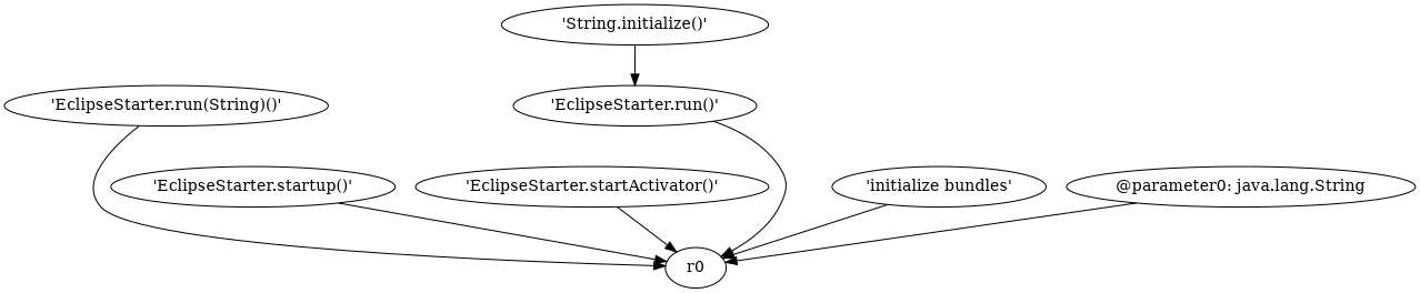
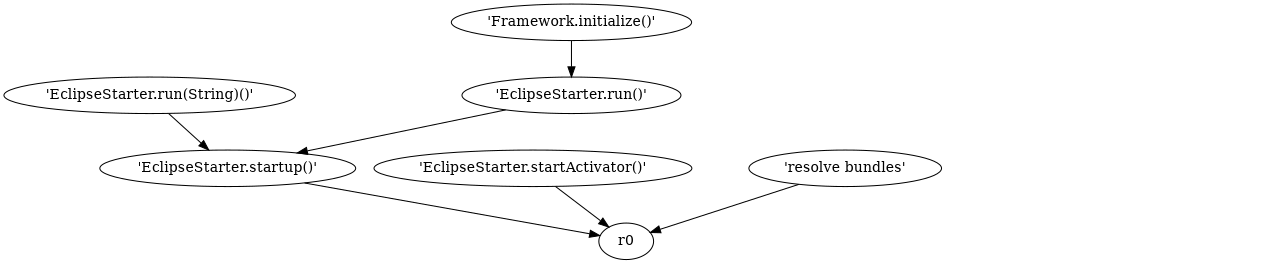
  digraph {
    n1 [label="'EclipseStarter.run(String)()'"]
    n2 [label=r0]
    n3 [label="'EclipseStarter.startActivator()'"]
    n4 [label="'EclipseStarter.startup()'"]
    n5 [label="'EclipseStarter.run()'"]
-   n6 [label="'initialize bundles'"]
-   n7 [label="@parameter0: java.lang.String"]
-   n8 [label="'String.initialize()'"]
-   n1 -> n2
+   n6 [label="'resolve bundles'"]
+   n8 [label="'Framework.initialize()'"]
+   n1 -> n4
    n3 -> n2
    n4 -> n2
-   n5 -> n2
+   n5 -> n4
    n6 -> n2
-   n7 -> n2
    n8 -> n5
  }
